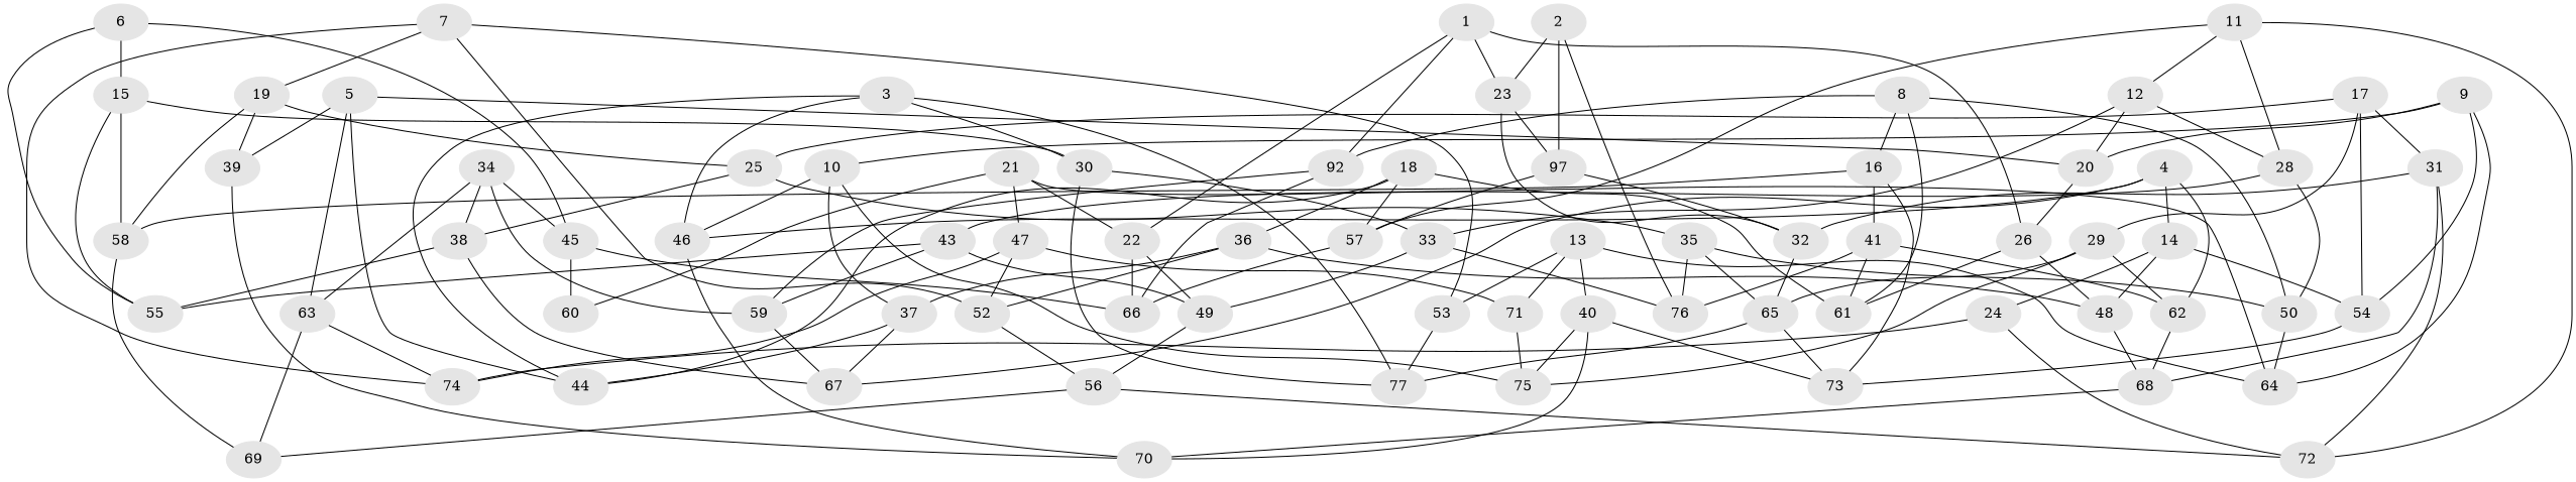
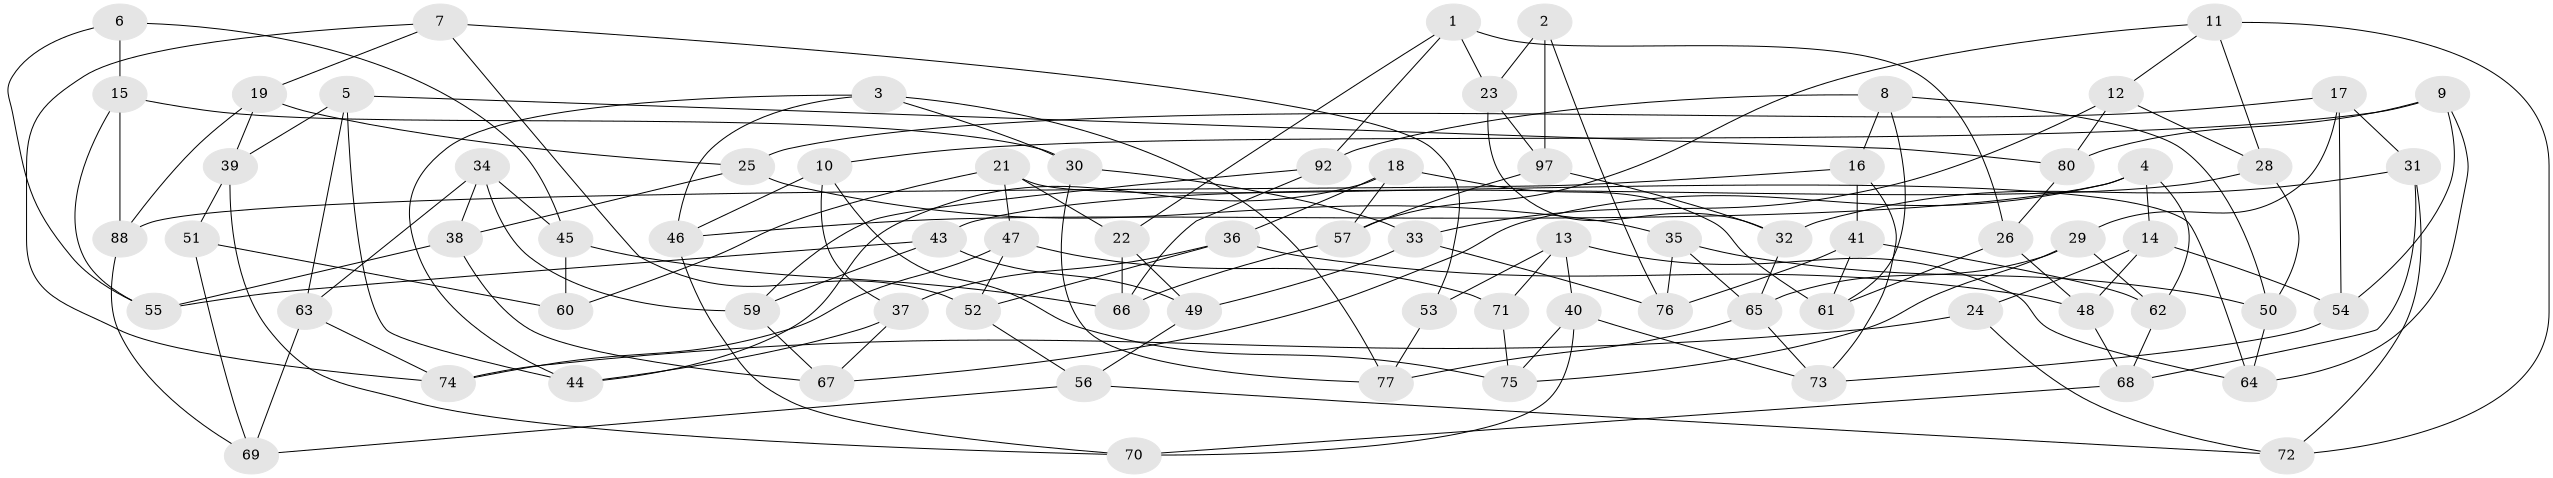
  graph {
    node [color=gray90 style=filled]
    1
    22
    23
    26
    n5 [label=92]
    49
    66
    n8 [label=97]
    32
    61
    48
    59
    2
    76
    57
+   51
    60
    69
    3
    30
    44
    46
    77
    33
    70
    4
    14
    62
    67
    54
    24
    68
    5
-   20
+   20 [label=80]
    39
    63
    74
    6
    15
    45
    55
-   58
+   58 [label=88]
    53
    7
    19
    52
    25
    56
    8
    16
    50
    41
    73
    64
    9
    10
    37
    75
    11
    12
    28
    72
    43
    13
    40
    71
    17
    29
    31
    35
    38
    65
    18
    36
    21
    47
    34
    1 -- 22
    1 -- 23
    1 -- 26
    1 -- n5
    22 -- 49
    22 -- 66
    23 -- n8
    23 -- 32
    26 -- 61
    26 -- 48
    n5 -- 66
    n5 -- 59
    49 -- 56
    n8 -- 32
    n8 -- 57
    32 -- 65
    48 -- 68
    59 -- 67
    2 -- 23
    2 -- n8
    2 -- 76
    57 -- 66
+   51 -- 60
+   51 -- 69
    3 -- 30
    3 -- 44
    3 -- 46
    3 -- 77
    30 -- 77
    30 -- 33
    46 -- 70
    33 -- 49
    33 -- 76
    4 -- 46
    4 -- 14
    4 -- 62
    4 -- 67
    14 -- 48
    14 -- 54
    14 -- 24
    62 -- 68
    54 -- 73
    24 -- 74
    24 -- 72
    68 -- 70
    5 -- 44
    5 -- 20
    5 -- 39
    5 -- 63
    20 -- 26
+   39 -- 51
    39 -- 70
    63 -- 69
    63 -- 74
    6 -- 15
    6 -- 45
    6 -- 55
    15 -- 30
    15 -- 55
    15 -- 58
    45 -- 66
    45 -- 60
    58 -- 69
    53 -- 77
    7 -- 74
    7 -- 53
    7 -- 19
    7 -- 52
    19 -- 39
    19 -- 58
    19 -- 25
    52 -- 56
    25 -- 35
    25 -- 38
    56 -- 69
    56 -- 72
    8 -- n5
    8 -- 61
    8 -- 16
    8 -- 50
    16 -- 58
    16 -- 41
    16 -- 73
    50 -- 64
    41 -- 61
    41 -- 76
    41 -- 62
    9 -- 54
    9 -- 20
    9 -- 64
    9 -- 10
    10 -- 46
    10 -- 37
    10 -- 75
    37 -- 44
    37 -- 67
    11 -- 57
    11 -- 12
    11 -- 28
    11 -- 72
    12 -- 33
    12 -- 20
    12 -- 28
    28 -- 50
    28 -- 43
    43 -- 49
    43 -- 59
    43 -- 55
    13 -- 53
    13 -- 64
    13 -- 40
    13 -- 71
    40 -- 70
    40 -- 73
    40 -- 75
    71 -- 75
    17 -- 54
    17 -- 25
    17 -- 29
    17 -- 31
    29 -- 62
    29 -- 75
    29 -- 65
    31 -- 32
    31 -- 68
    31 -- 72
    35 -- 76
    35 -- 50
    35 -- 65
    38 -- 67
    38 -- 55
    65 -- 77
    65 -- 73
    18 -- 61
    18 -- 57
    18 -- 44
    18 -- 36
    36 -- 48
    36 -- 52
    36 -- 37
    21 -- 22
    21 -- 60
    21 -- 64
    21 -- 47
    47 -- 74
    47 -- 52
    47 -- 71
    34 -- 59
    34 -- 63
    34 -- 45
    34 -- 38
  }
